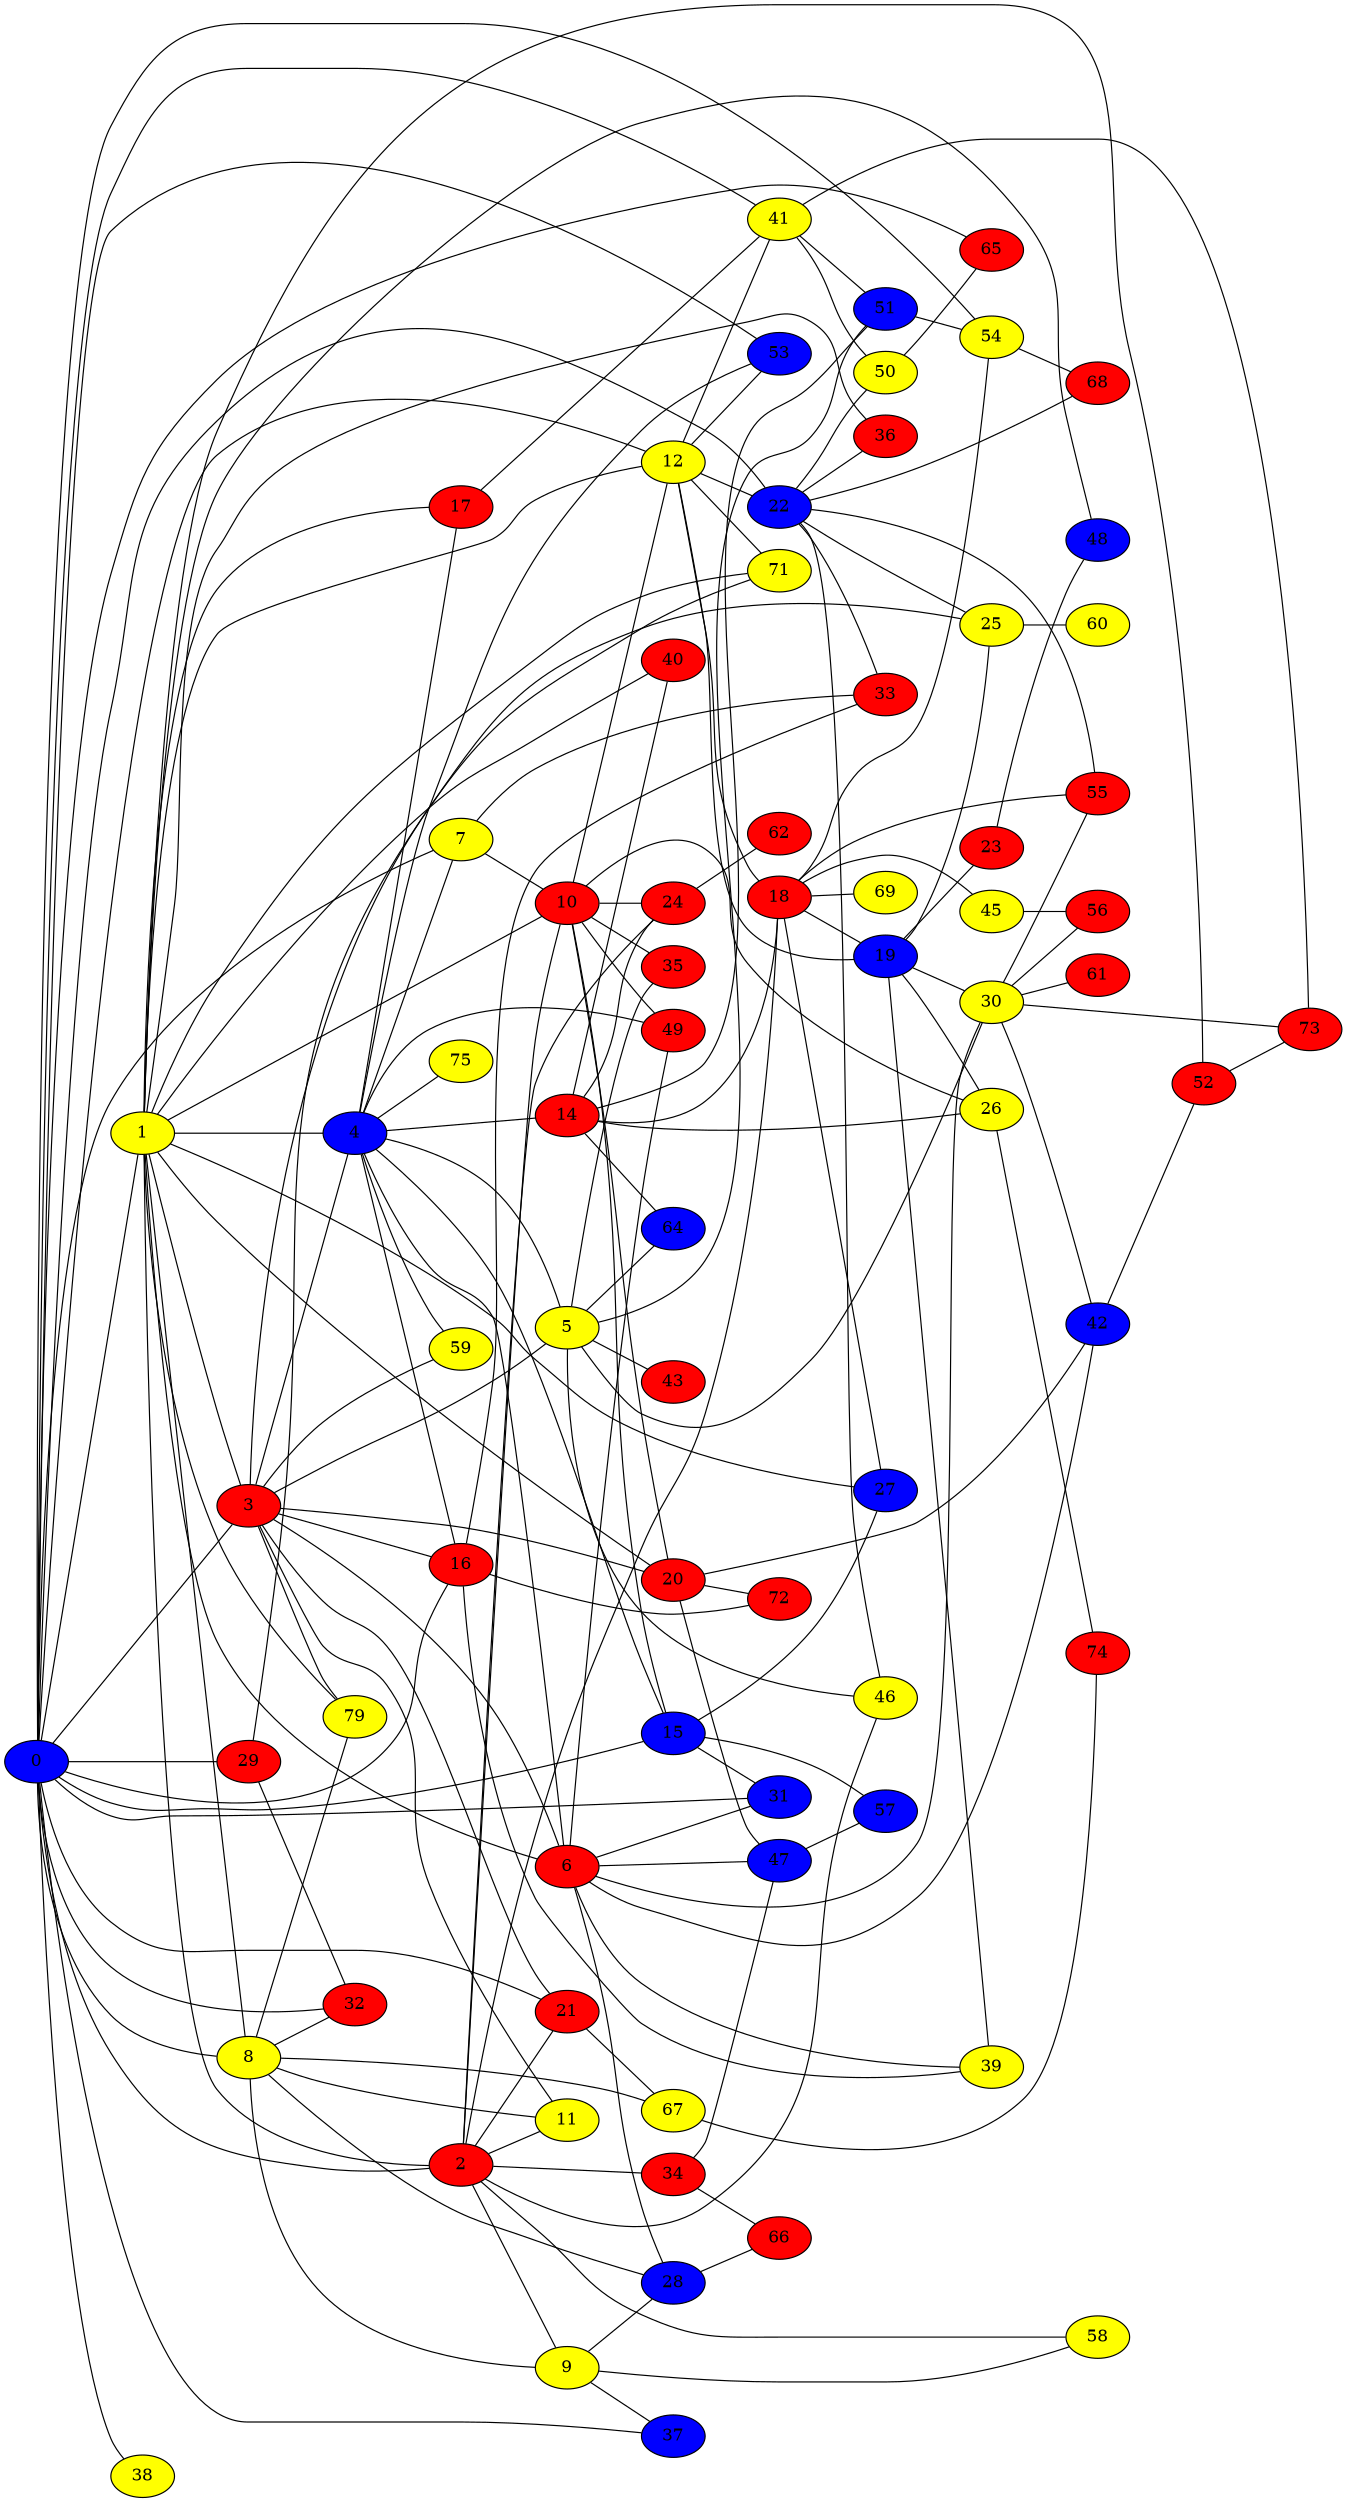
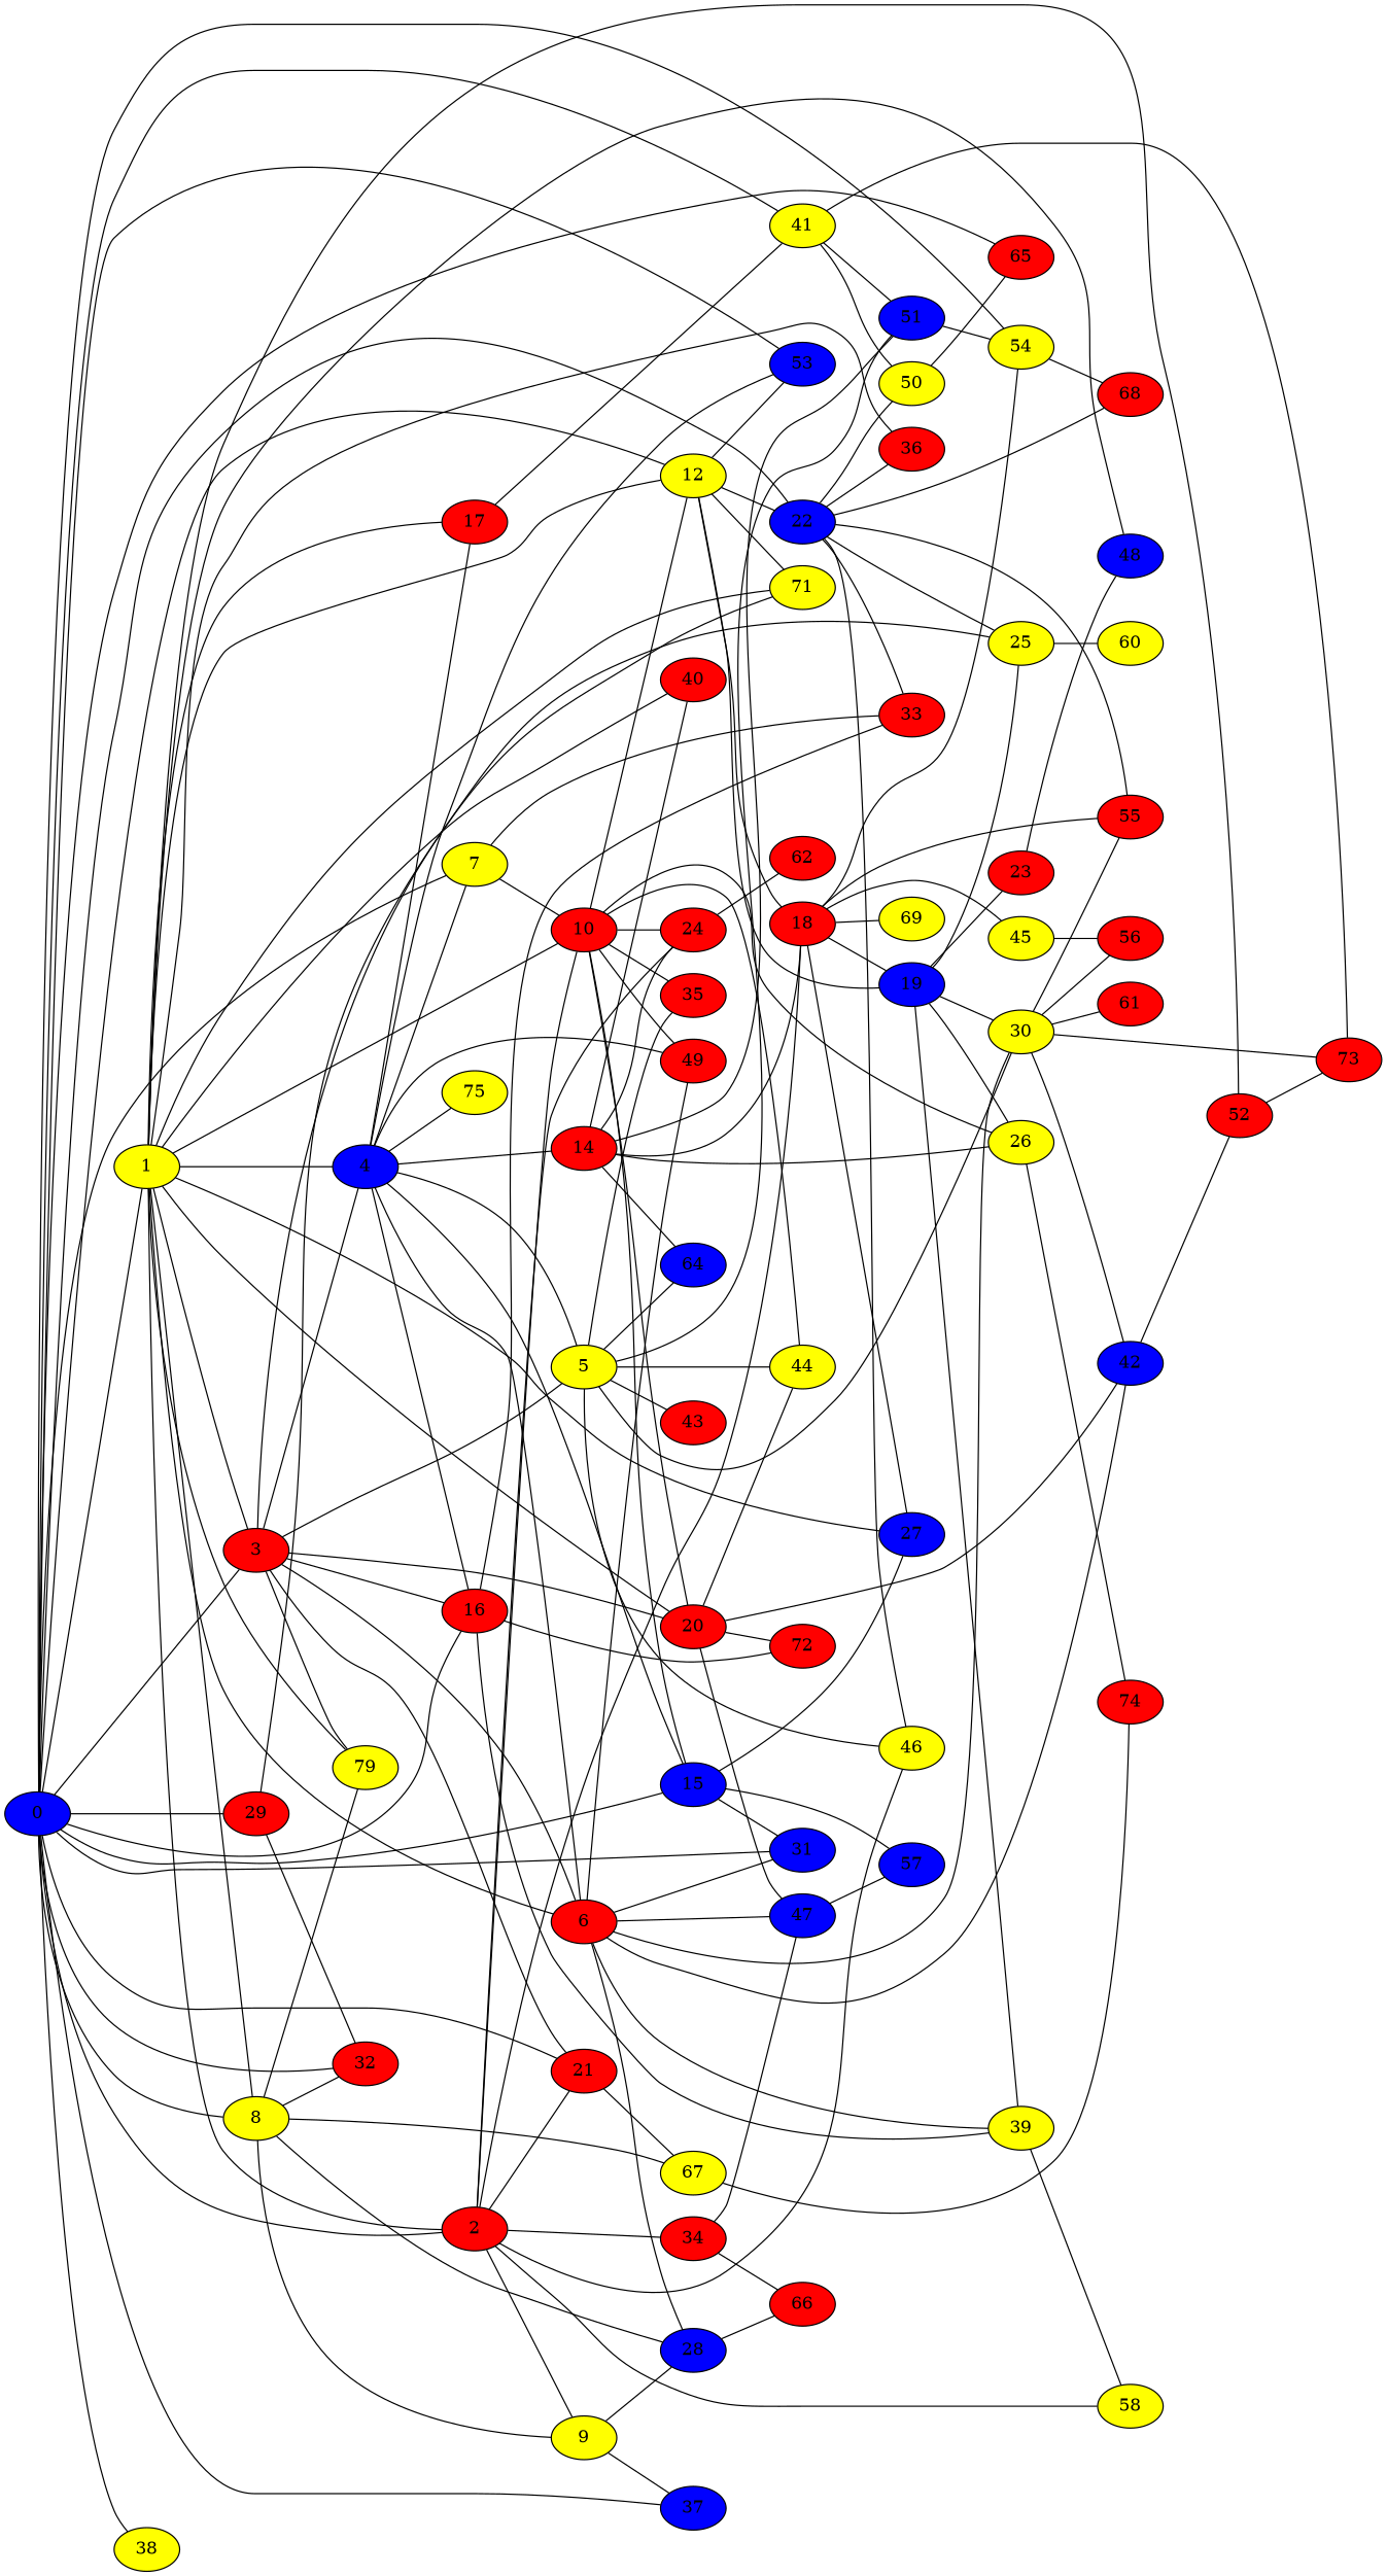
  graph {
    rankdir=LR
    node [fillcolor=red style=filled]
    0 [fillcolor=blue]
    1 [fillcolor=yellow]
    2
    3
    7 [fillcolor=yellow]
    8 [fillcolor=yellow]
    12 [fillcolor=yellow]
    15 [fillcolor=blue]
    16
    21
    22 [fillcolor=blue]
    29
    31 [fillcolor=blue]
    32
    37 [fillcolor=blue]
    38 [fillcolor=yellow]
    41 [fillcolor=yellow]
    53 [fillcolor=blue]
    54 [fillcolor=yellow]
    65
    4 [fillcolor=blue]
    6
    10
    17
    20
    27 [fillcolor=blue]
    36
    40
    48 [fillcolor=blue]
    52
    n31 [fillcolor=yellow label=79]
    71 [fillcolor=yellow]
    9 [fillcolor=yellow]
-   11 [fillcolor=yellow]
    18
    24
    34
    46 [fillcolor=yellow]
    58 [fillcolor=yellow]
    5 [fillcolor=yellow]
    25 [fillcolor=yellow]
-   59 [fillcolor=yellow]
    33
    67 [fillcolor=yellow]
    28 [fillcolor=blue]
    19 [fillcolor=blue]
    57 [fillcolor=blue]
    39 [fillcolor=yellow]
    72
    55
    50 [fillcolor=yellow]
    68
    51 [fillcolor=blue]
    73
    14
    49
    75 [fillcolor=yellow]
    30 [fillcolor=yellow]
    42 [fillcolor=blue]
    47 [fillcolor=blue]
    35
+   44 [fillcolor=yellow]
    26 [fillcolor=yellow]
    45 [fillcolor=yellow]
    69 [fillcolor=yellow]
    62
    66
    43
    64 [fillcolor=blue]
    60 [fillcolor=yellow]
    56
    61
    74
    23
    0 -- 1
    0 -- 2
    0 -- 3
    0 -- 7
    0 -- 8
    0 -- 12
    0 -- 15
    0 -- 16
    0 -- 21
    0 -- 22
    0 -- 29
    0 -- 31
    0 -- 32
    0 -- 37
    0 -- 38
    0 -- 41
    0 -- 53
    0 -- 54
    0 -- 65
    1 -- 2
    1 -- 3
    1 -- 8
    1 -- 12
    1 -- 4
    1 -- 6
    1 -- 10
    1 -- 17
    1 -- 20
    1 -- 27
    1 -- 36
    1 -- 40
    1 -- 48
    1 -- 52
    1 -- n31
    1 -- 71
    2 -- 21
    2 -- 10
    2 -- 9
-   2 -- 11
    2 -- 18
    2 -- 24
    2 -- 34
    2 -- 46
    2 -- 58
    3 -- 16
    3 -- 21
    3 -- 4
    3 -- 6
    3 -- 20
    3 -- n31
-   3 -- 11
    3 -- 5
    3 -- 25
-   3 -- 59
    7 -- 10
    7 -- 33
    8 -- 32
    8 -- n31
    8 -- 9
-   8 -- 11
    8 -- 67
    8 -- 28
    12 -- 22
-   12 -- 41
    12 -- 53
    12 -- 71
    12 -- 18
    12 -- 19
    15 -- 31
    15 -- 27
    15 -- 57
    16 -- 33
    16 -- 39
    16 -- 72
    21 -- 67
    22 -- 36
    22 -- 46
    22 -- 25
    22 -- 33
    22 -- 55
    22 -- 50
    22 -- 68
    29 -- 32
    29 -- 71
    41 -- 50
    41 -- 51
    41 -- 73
    54 -- 68
    4 -- 7
    4 -- 15
    4 -- 16
    4 -- 53
    4 -- 6
    4 -- 17
    4 -- 5
-   4 -- 59
    4 -- 14
    4 -- 49
    4 -- 75
    6 -- 31
    6 -- 28
    6 -- 39
    6 -- 49
    6 -- 30
    6 -- 42
    6 -- 47
    10 -- 12
    10 -- 15
    10 -- 20
    10 -- 24
    10 -- 49
    10 -- 35
+   10 -- 44
    10 -- 26
    17 -- 41
    20 -- 72
    20 -- 42
    20 -- 47
+   20 -- 44
    52 -- 73
    9 -- 37
    9 -- 28
    18 -- 54
    18 -- 27
    18 -- 19
    18 -- 55
    18 -- 45
    18 -- 69
    24 -- 62
    34 -- 47
    34 -- 66
    5 -- 46
    5 -- 51
    5 -- 30
    5 -- 35
+   5 -- 44
    5 -- 43
    5 -- 64
    25 -- 60
    67 -- 74
    28 -- 66
    19 -- 25
    19 -- 39
    19 -- 30
    19 -- 26
    19 -- 23
-   9 -- 58
+   39 -- 58
    50 -- 65
    51 -- 54
    14 -- 40
    14 -- 18
    14 -- 24
    14 -- 51
    14 -- 26
    14 -- 64
    30 -- 55
    30 -- 73
    30 -- 42
    30 -- 56
    30 -- 61
    42 -- 52
    47 -- 57
    26 -- 74
    45 -- 56
    23 -- 48
  }
